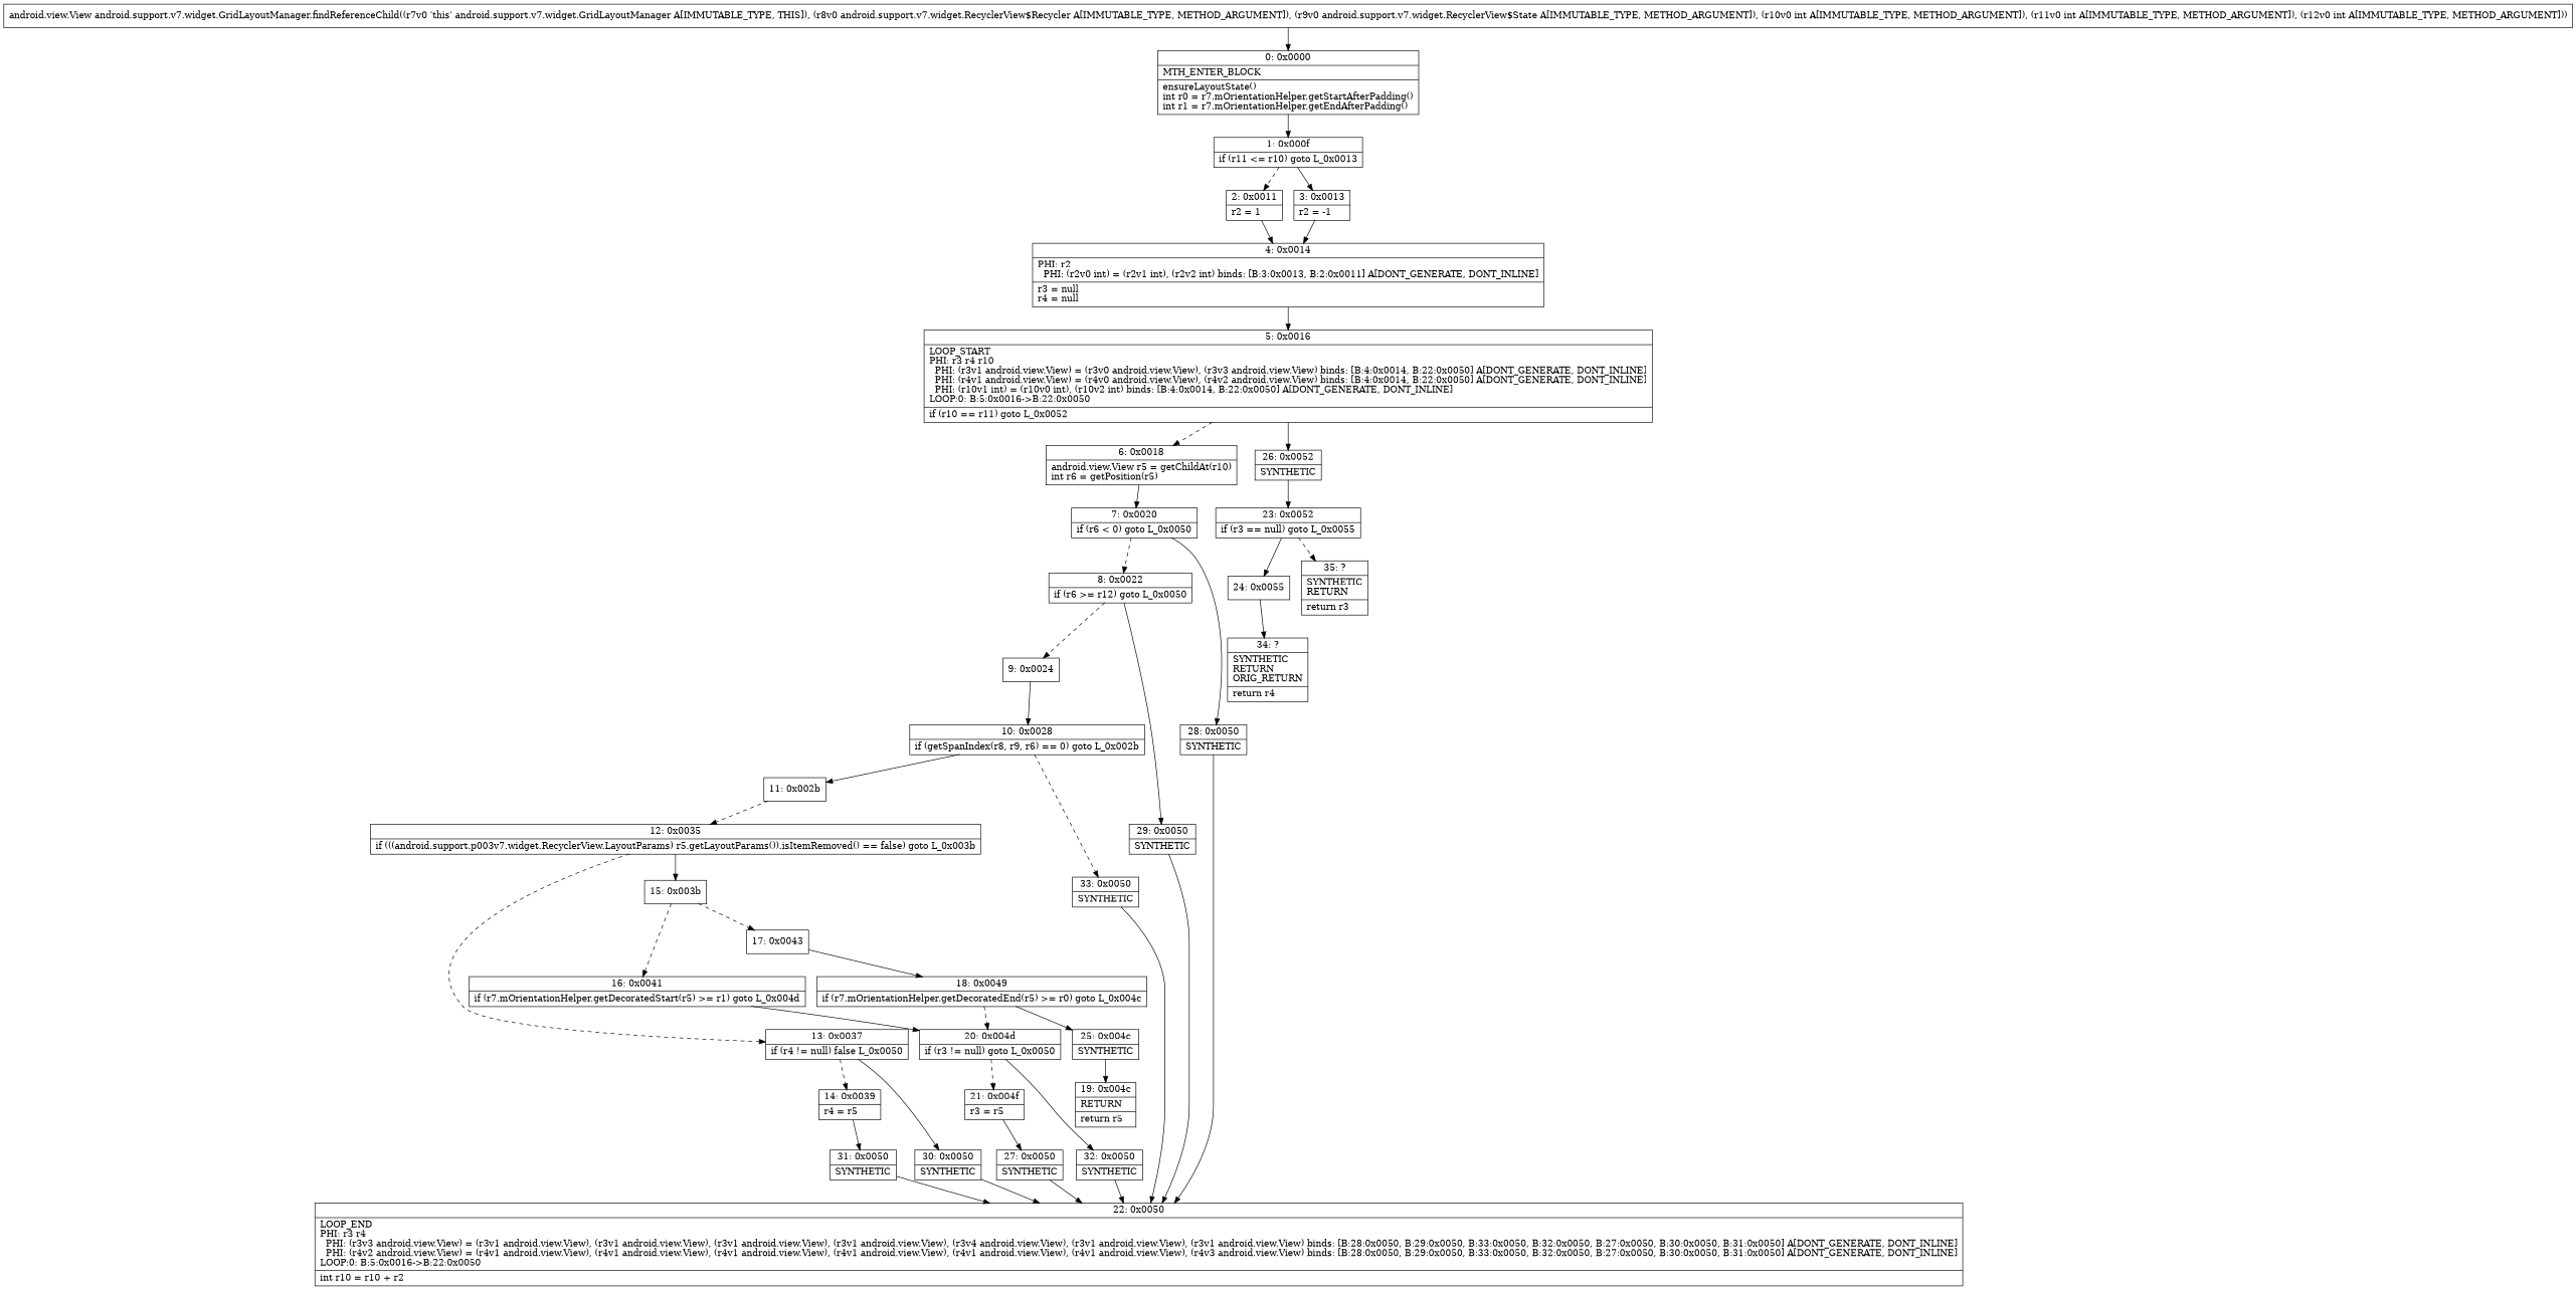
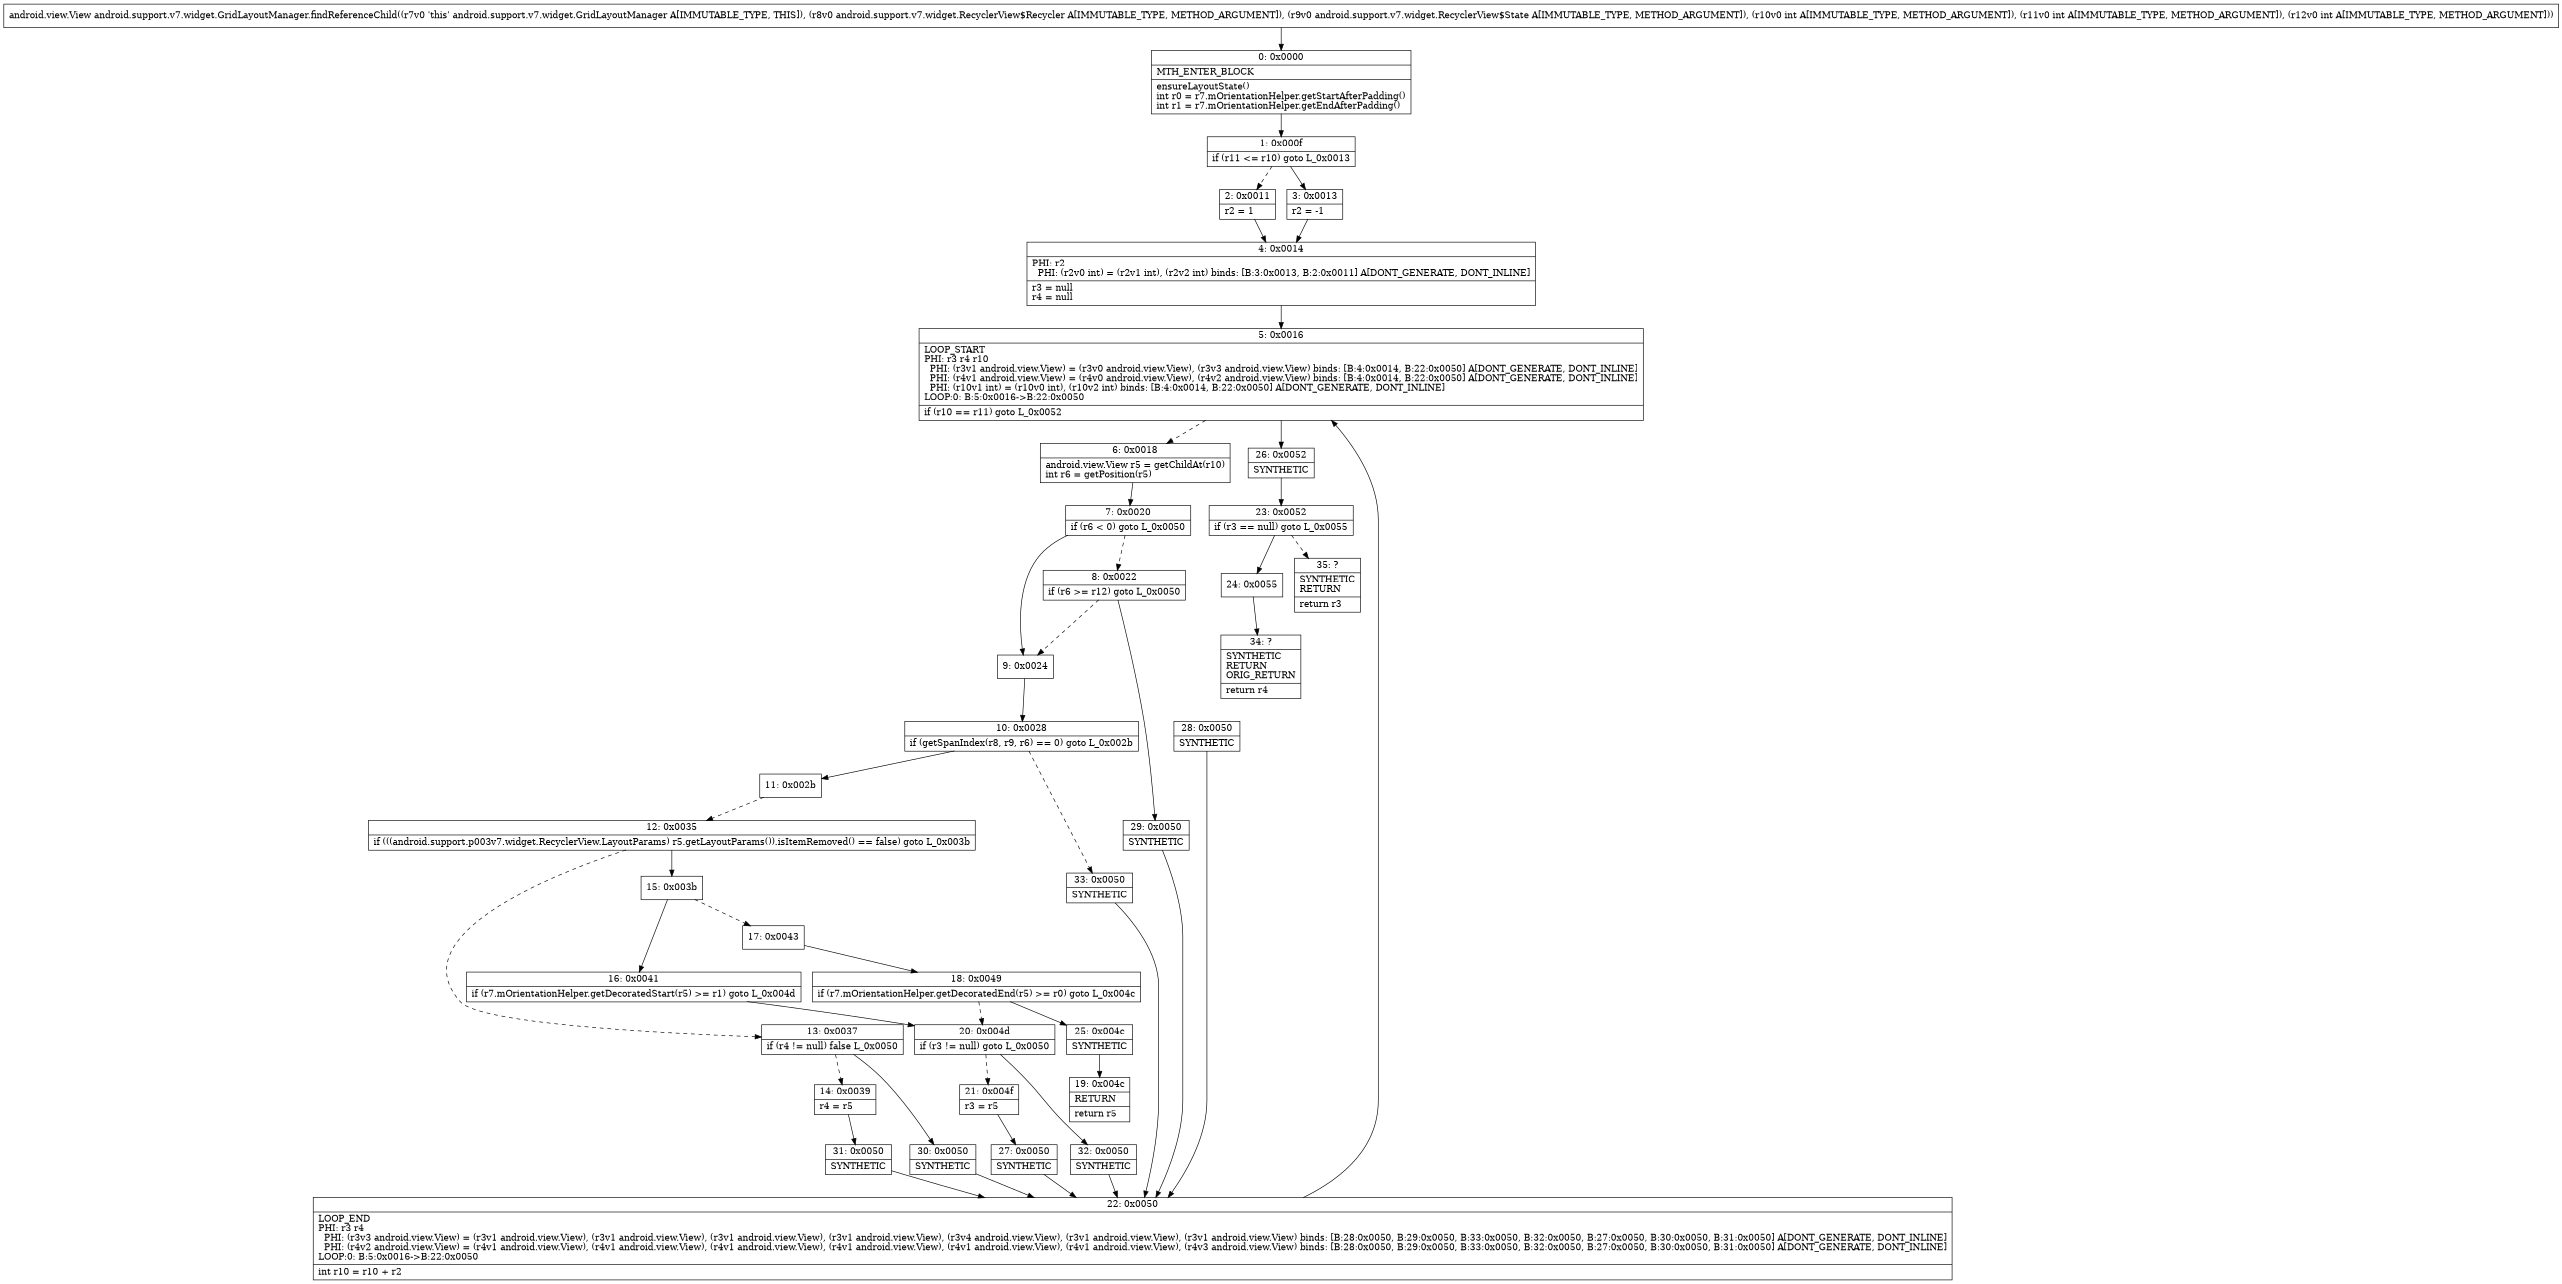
  digraph {
    node [shape=record]
    n1 [label="{0\:\ 0x0000|MTH_ENTER_BLOCK\l|ensureLayoutState()\lint r0 = r7.mOrientationHelper.getStartAfterPadding()\lint r1 = r7.mOrientationHelper.getEndAfterPadding()\l}"]
    n2 [label="{1\:\ 0x000f|if (r11 \<= r10) goto L_0x0013\l}"]
    n3 [label="{2\:\ 0x0011|r2 = 1\l}"]
    n4 [label="{3\:\ 0x0013|r2 = \-1\l}"]
    n5 [label="{4\:\ 0x0014|PHI: r2 \l  PHI: (r2v0 int) = (r2v1 int), (r2v2 int) binds: [B:3:0x0013, B:2:0x0011] A[DONT_GENERATE, DONT_INLINE]\l|r3 = null\lr4 = null\l}"]
    n6 [label="{5\:\ 0x0016|LOOP_START\lPHI: r3 r4 r10 \l  PHI: (r3v1 android.view.View) = (r3v0 android.view.View), (r3v3 android.view.View) binds: [B:4:0x0014, B:22:0x0050] A[DONT_GENERATE, DONT_INLINE]\l  PHI: (r4v1 android.view.View) = (r4v0 android.view.View), (r4v2 android.view.View) binds: [B:4:0x0014, B:22:0x0050] A[DONT_GENERATE, DONT_INLINE]\l  PHI: (r10v1 int) = (r10v0 int), (r10v2 int) binds: [B:4:0x0014, B:22:0x0050] A[DONT_GENERATE, DONT_INLINE]\lLOOP:0: B:5:0x0016\-\>B:22:0x0050\l|if (r10 == r11) goto L_0x0052\l}"]
    n7 [label="{6\:\ 0x0018|android.view.View r5 = getChildAt(r10)\lint r6 = getPosition(r5)\l}"]
    n8 [label="{26\:\ 0x0052|SYNTHETIC\l}"]
    n9 [label="{7\:\ 0x0020|if (r6 \< 0) goto L_0x0050\l}"]
    n10 [label="{23\:\ 0x0052|if (r3 == null) goto L_0x0055\l}"]
    n11 [label="{8\:\ 0x0022|if (r6 \>= r12) goto L_0x0050\l}"]
    n12 [label="{28\:\ 0x0050|SYNTHETIC\l}"]
    n13 [label="{9\:\ 0x0024}"]
    n14 [label="{29\:\ 0x0050|SYNTHETIC\l}"]
    n15 [label="{22\:\ 0x0050|LOOP_END\lPHI: r3 r4 \l  PHI: (r3v3 android.view.View) = (r3v1 android.view.View), (r3v1 android.view.View), (r3v1 android.view.View), (r3v1 android.view.View), (r3v4 android.view.View), (r3v1 android.view.View), (r3v1 android.view.View) binds: [B:28:0x0050, B:29:0x0050, B:33:0x0050, B:32:0x0050, B:27:0x0050, B:30:0x0050, B:31:0x0050] A[DONT_GENERATE, DONT_INLINE]\l  PHI: (r4v2 android.view.View) = (r4v1 android.view.View), (r4v1 android.view.View), (r4v1 android.view.View), (r4v1 android.view.View), (r4v1 android.view.View), (r4v1 android.view.View), (r4v3 android.view.View) binds: [B:28:0x0050, B:29:0x0050, B:33:0x0050, B:32:0x0050, B:27:0x0050, B:30:0x0050, B:31:0x0050] A[DONT_GENERATE, DONT_INLINE]\lLOOP:0: B:5:0x0016\-\>B:22:0x0050\l|int r10 = r10 + r2\l}"]
    n16 [label="{10\:\ 0x0028|if (getSpanIndex(r8, r9, r6) == 0) goto L_0x002b\l}"]
    n17 [label="{11\:\ 0x002b}"]
    n18 [label="{33\:\ 0x0050|SYNTHETIC\l}"]
    n19 [label="{12\:\ 0x0035|if (((android.support.p003v7.widget.RecyclerView.LayoutParams) r5.getLayoutParams()).isItemRemoved() == false) goto L_0x003b\l}"]
    n20 [label="{13\:\ 0x0037|if (r4 != null) false L_0x0050\l}"]
    n21 [label="{15\:\ 0x003b}"]
    n22 [label="{14\:\ 0x0039|r4 = r5\l}"]
    n23 [label="{30\:\ 0x0050|SYNTHETIC\l}"]
    n24 [label="{16\:\ 0x0041|if (r7.mOrientationHelper.getDecoratedStart(r5) \>= r1) goto L_0x004d\l}"]
    n25 [label="{17\:\ 0x0043}"]
    n26 [label="{31\:\ 0x0050|SYNTHETIC\l}"]
    n27 [label="{20\:\ 0x004d|if (r3 != null) goto L_0x0050\l}"]
    n28 [label="{18\:\ 0x0049|if (r7.mOrientationHelper.getDecoratedEnd(r5) \>= r0) goto L_0x004c\l}"]
    n29 [label="{21\:\ 0x004f|r3 = r5\l}"]
    n30 [label="{32\:\ 0x0050|SYNTHETIC\l}"]
    n31 [label="{25\:\ 0x004c|SYNTHETIC\l}"]
    n32 [label="{19\:\ 0x004c|RETURN\l|return r5\l}"]
    n33 [label="{27\:\ 0x0050|SYNTHETIC\l}"]
    n34 [label="{24\:\ 0x0055}"]
    n35 [label="{35\:\ ?|SYNTHETIC\lRETURN\l|return r3\l}"]
    n36 [label="{34\:\ ?|SYNTHETIC\lRETURN\lORIG_RETURN\l|return r4\l}"]
    n37 [label="{android.view.View android.support.v7.widget.GridLayoutManager.findReferenceChild((r7v0 'this' android.support.v7.widget.GridLayoutManager A[IMMUTABLE_TYPE, THIS]), (r8v0 android.support.v7.widget.RecyclerView$Recycler A[IMMUTABLE_TYPE, METHOD_ARGUMENT]), (r9v0 android.support.v7.widget.RecyclerView$State A[IMMUTABLE_TYPE, METHOD_ARGUMENT]), (r10v0 int A[IMMUTABLE_TYPE, METHOD_ARGUMENT]), (r11v0 int A[IMMUTABLE_TYPE, METHOD_ARGUMENT]), (r12v0 int A[IMMUTABLE_TYPE, METHOD_ARGUMENT])) }"]
    n1 -> n2
    n2 -> n3 [style=dashed]
    n2 -> n4
    n3 -> n5
    n4 -> n5
    n5 -> n6
    n6 -> n7 [style=dashed]
    n6 -> n8
    n7 -> n9
    n8 -> n10
    n9 -> n11 [style=dashed]
-   n9 -> n12
+   n9 -> n13
    n10 -> n34
    n10 -> n35 [style=dashed]
    n11 -> n13 [style=dashed]
    n11 -> n14
    n12 -> n15
    n13 -> n16
    n14 -> n15
+   n15 -> n6
    n16 -> n17
    n16 -> n18 [style=dashed]
    n17 -> n19 [style=dashed]
    n18 -> n15
    n19 -> n20 [style=dashed]
    n19 -> n21
    n20 -> n22 [style=dashed]
    n20 -> n23
-   n21 -> n24 [style=dashed]
+   n21 -> n24
    n21 -> n25 [style=dashed]
    n22 -> n26
    n23 -> n15
    n24 -> n27
    n25 -> n28
    n26 -> n15
    n27 -> n29 [style=dashed]
    n27 -> n30
    n28 -> n27 [style=dashed]
    n28 -> n31
    n29 -> n33
    n30 -> n15
    n31 -> n32
    n33 -> n15
    n34 -> n36
    n37 -> n1
  }
